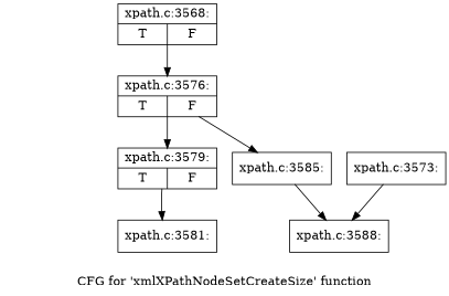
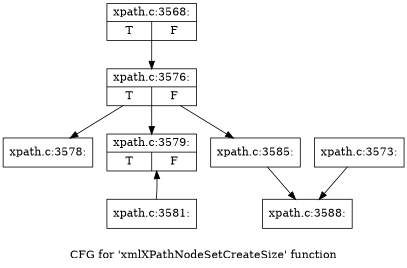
  digraph {
    label="CFG for 'xmlXPathNodeSetCreateSize' function"
    node [shape=record]
    n1 [label="{xpath.c:3568:|{<s0>T|<s1>F}}"]
    n2 [label="{xpath.c:3576:|{<s0>T|<s1>F}}"]
    n3 [label="{xpath.c:3573:}"]
    n4 [label="{xpath.c:3588:}"]
+   n5 [label="{xpath.c:3578:}"]
    n6 [label="{xpath.c:3579:|{<s0>T|<s1>F}}"]
    n7 [label="{xpath.c:3585:}"]
    n8 [label="{xpath.c:3581:}"]
    n1 -> n2
+   n2 -> n5
    n2 -> n6
    n2 -> n7
    n3 -> n4
-   n6 -> n8
+   n8 -> n6
    n7 -> n4
  }
